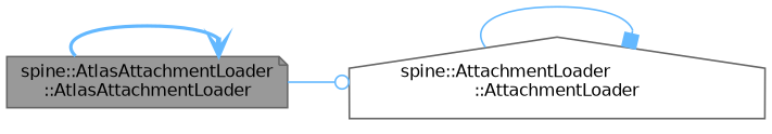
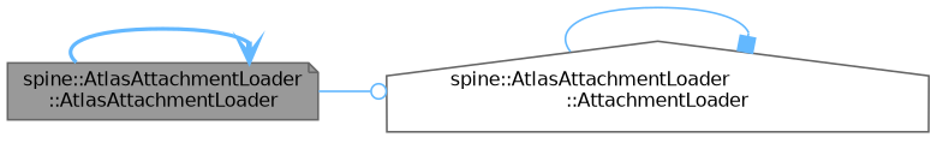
  digraph {
    rankdir=LR
    node [fontname=Helvetica fontsize=10 style=filled]
    edge [color=steelblue1 fontname=Helvetica fontsize=10 labelfontname=Helvetica labelfontsize=10 style=solid]
    n1 [color=gray40 fillcolor=grey60 fontcolor=black height=0.2 label="spine::AtlasAttachmentLoader\l::AtlasAttachmentLoader" shape=note width=0.4]
-   n2 [color=grey40 fillcolor=white height=0.2 label="spine::AttachmentLoader\l::AttachmentLoader" shape=house width=0.4]
+   n2 [color=grey40 fillcolor=white height=0.2 label="spine::AtlasAttachmentLoader\l::AttachmentLoader" shape=house width=0.4]
    n1 -> n1 [style=bold arrowhead=vee]
    n1 -> n2 [arrowhead=odot]
    n2 -> n2 [arrowhead=box]
  }
